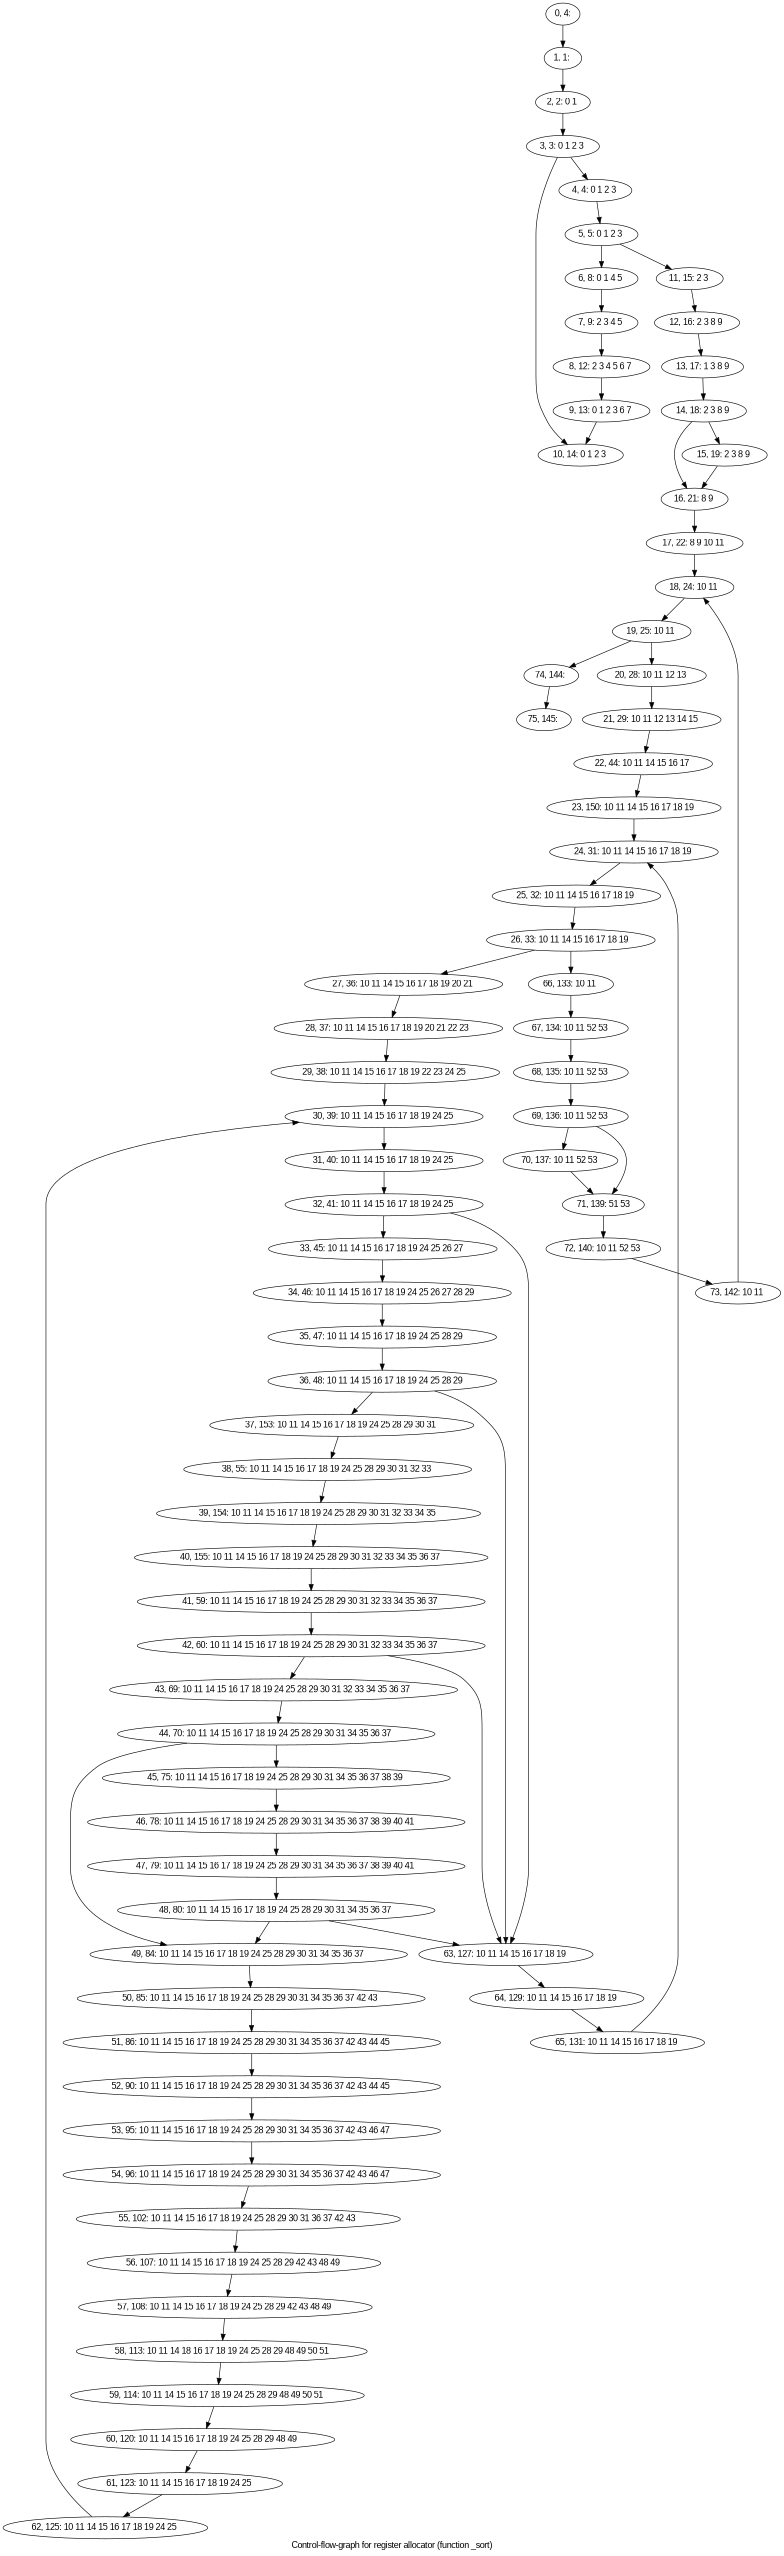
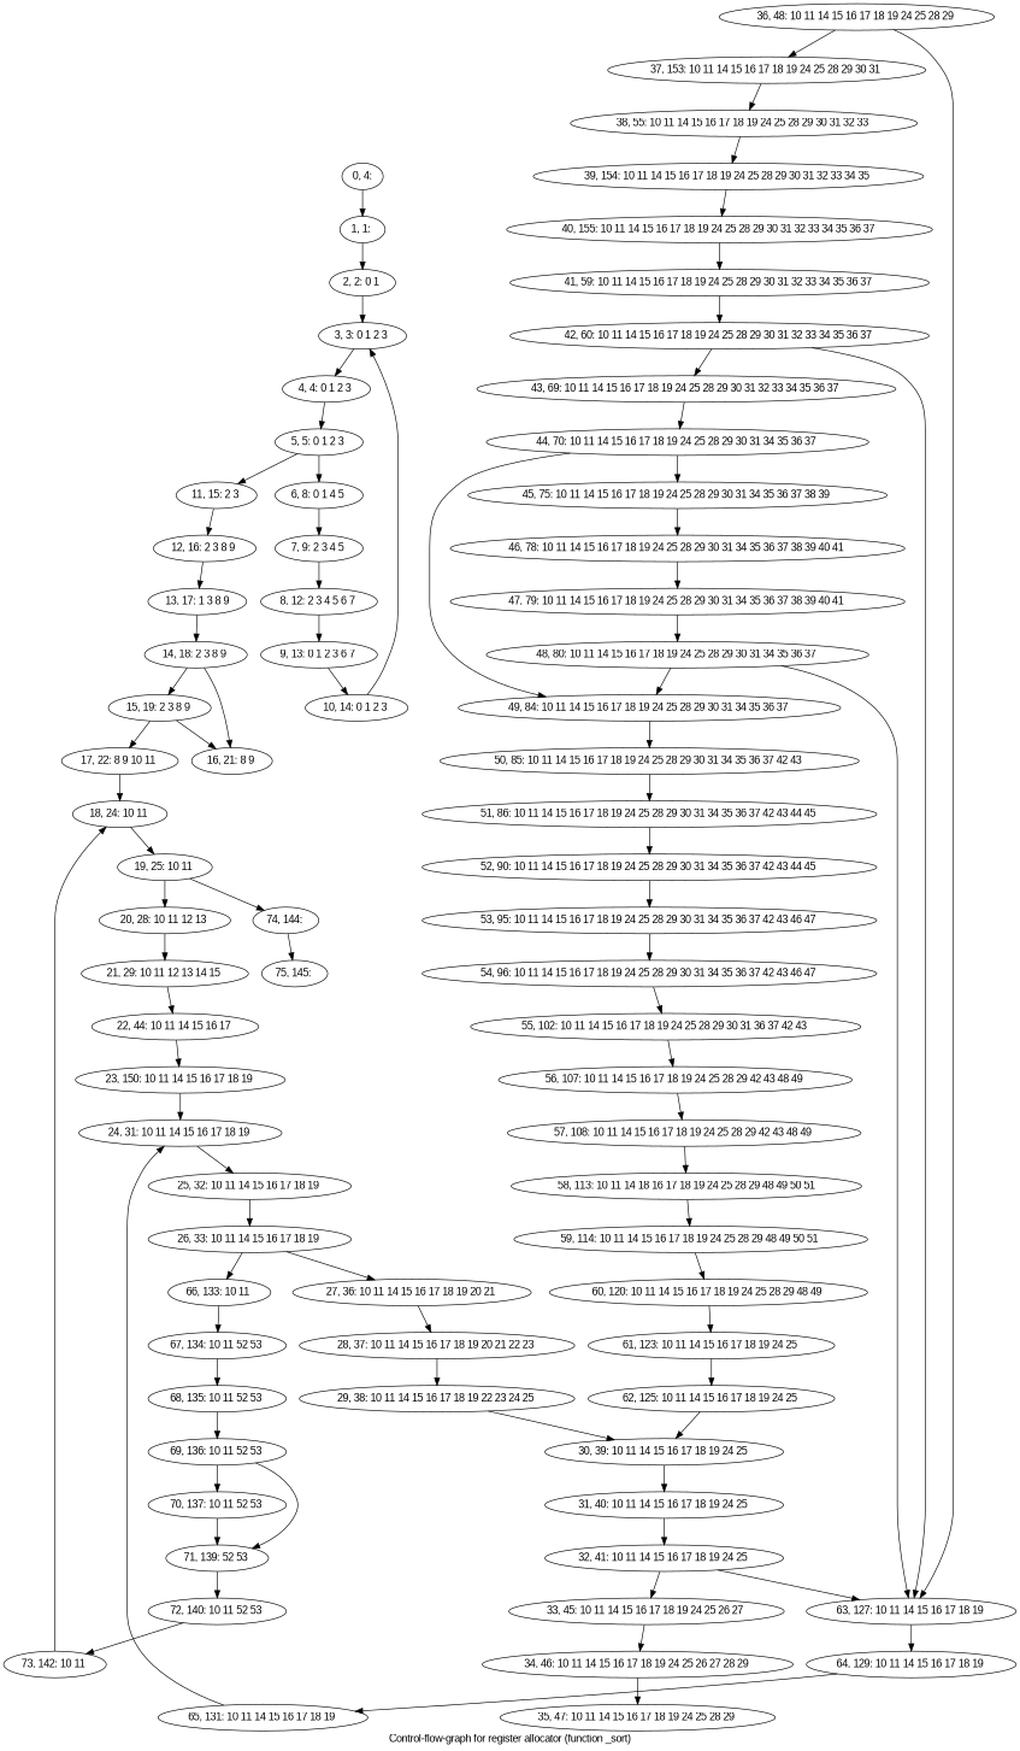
  digraph {
    fontname="Liberation Sans"
    label="Control-flow-graph for register allocator (function _sort)"
    node [fontname="Liberation Sans"]
    edge [fontname="Liberation Sans"]
    n1 [label="0, 4:"]
    n2 [label="1, 1: "]
    n3 [label="2, 2: 0 1 "]
    n4 [label="3, 3: 0 1 2 3 "]
    n5 [label="4, 4: 0 1 2 3 "]
    n6 [label="5, 5: 0 1 2 3 "]
    n7 [label="6, 8: 0 1 4 5 "]
    n8 [label="11, 15: 2 3 "]
    n9 [label="7, 9: 2 3 4 5 "]
    n10 [label="12, 16: 2 3 8 9 "]
    n11 [label="8, 12: 2 3 4 5 6 7 "]
    n12 [label="9, 13: 0 1 2 3 6 7 "]
    n13 [label="10, 14: 0 1 2 3 "]
    n14 [label="13, 17: 1 3 8 9"]
    n15 [label="14, 18: 2 3 8 9 "]
    n16 [label="15, 19: 2 3 8 9 "]
    n17 [label="16, 21: 8 9 "]
    n18 [label="17, 22: 8 9 10 11 "]
    n19 [label="18, 24: 10 11 "]
    n20 [label="19, 25: 10 11 "]
    n21 [label="20, 28: 10 11 12 13 "]
    n22 [label="74, 144: "]
    n23 [label="21, 29: 10 11 12 13 14 15 "]
    n24 [label="75, 145: "]
    n25 [label="22, 44: 10 11 14 15 16 17 "]
    n26 [label="23, 150: 10 11 14 15 16 17 18 19 "]
    n27 [label="24, 31: 10 11 14 15 16 17 18 19 "]
    n28 [label="25, 32: 10 11 14 15 16 17 18 19 "]
    n29 [label="26, 33: 10 11 14 15 16 17 18 19 "]
    n30 [label="27, 36: 10 11 14 15 16 17 18 19 20 21 "]
    n31 [label="66, 133: 10 11 "]
    n32 [label="28, 37: 10 11 14 15 16 17 18 19 20 21 22 23 "]
    n33 [label="67, 134: 10 11 52 53 "]
    n34 [label="29, 38: 10 11 14 15 16 17 18 19 22 23 24 25 "]
    n35 [label="30, 39: 10 11 14 15 16 17 18 19 24 25 "]
    n36 [label="31, 40: 10 11 14 15 16 17 18 19 24 25 "]
    n37 [label="32, 41: 10 11 14 15 16 17 18 19 24 25 "]
    n38 [label="33, 45: 10 11 14 15 16 17 18 19 24 25 26 27 "]
    n39 [label="63, 127: 10 11 14 15 16 17 18 19 "]
    n40 [label="34, 46: 10 11 14 15 16 17 18 19 24 25 26 27 28 29 "]
    n41 [label="64, 129: 10 11 14 15 16 17 18 19 "]
    n42 [label="35, 47: 10 11 14 15 16 17 18 19 24 25 28 29 "]
    n43 [label="36, 48: 10 11 14 15 16 17 18 19 24 25 28 29 "]
    n44 [label="37, 153: 10 11 14 15 16 17 18 19 24 25 28 29 30 31 "]
    n45 [label="38, 55: 10 11 14 15 16 17 18 19 24 25 28 29 30 31 32 33 "]
    n46 [label="39, 154: 10 11 14 15 16 17 18 19 24 25 28 29 30 31 32 33 34 35 "]
    n47 [label="40, 155: 10 11 14 15 16 17 18 19 24 25 28 29 30 31 32 33 34 35 36 37 "]
    n48 [label="41, 59: 10 11 14 15 16 17 18 19 24 25 28 29 30 31 32 33 34 35 36 37 "]
    n49 [label="42, 60: 10 11 14 15 16 17 18 19 24 25 28 29 30 31 32 33 34 35 36 37 "]
    n50 [label="43, 69: 10 11 14 15 16 17 18 19 24 25 28 29 30 31 32 33 34 35 36 37 "]
    n51 [label="44, 70: 10 11 14 15 16 17 18 19 24 25 28 29 30 31 34 35 36 37 "]
    n52 [label="45, 75: 10 11 14 15 16 17 18 19 24 25 28 29 30 31 34 35 36 37 38 39 "]
    n53 [label="49, 84: 10 11 14 15 16 17 18 19 24 25 28 29 30 31 34 35 36 37 "]
    n54 [label="46, 78: 10 11 14 15 16 17 18 19 24 25 28 29 30 31 34 35 36 37 38 39 40 41 "]
    n55 [label="50, 85: 10 11 14 15 16 17 18 19 24 25 28 29 30 31 34 35 36 37 42 43 "]
    n56 [label="47, 79: 10 11 14 15 16 17 18 19 24 25 28 29 30 31 34 35 36 37 38 39 40 41 "]
    n57 [label="48, 80: 10 11 14 15 16 17 18 19 24 25 28 29 30 31 34 35 36 37 "]
    n58 [label="51, 86: 10 11 14 15 16 17 18 19 24 25 28 29 30 31 34 35 36 37 42 43 44 45 "]
    n59 [label="52, 90: 10 11 14 15 16 17 18 19 24 25 28 29 30 31 34 35 36 37 42 43 44 45 "]
    n60 [label="53, 95: 10 11 14 15 16 17 18 19 24 25 28 29 30 31 34 35 36 37 42 43 46 47 "]
    n61 [label="54, 96: 10 11 14 15 16 17 18 19 24 25 28 29 30 31 34 35 36 37 42 43 46 47 "]
    n62 [label="55, 102: 10 11 14 15 16 17 18 19 24 25 28 29 30 31 36 37 42 43 "]
    n63 [label="56, 107: 10 11 14 15 16 17 18 19 24 25 28 29 42 43 48 49 "]
    n64 [label="57, 108: 10 11 14 15 16 17 18 19 24 25 28 29 42 43 48 49 "]
    n65 [label="58, 113: 10 11 14 18 16 17 18 19 24 25 28 29 48 49 50 51"]
    n66 [label="59, 114: 10 11 14 15 16 17 18 19 24 25 28 29 48 49 50 51 "]
    n67 [label="60, 120: 10 11 14 15 16 17 18 19 24 25 28 29 48 49 "]
    n68 [label="61, 123: 10 11 14 15 16 17 18 19 24 25 "]
    n69 [label="62, 125: 10 11 14 15 16 17 18 19 24 25 "]
    n70 [label="65, 131: 10 11 14 15 16 17 18 19 "]
    n71 [label="68, 135: 10 11 52 53 "]
    n72 [label="69, 136: 10 11 52 53 "]
    n73 [label="70, 137: 10 11 52 53 "]
-   n74 [label="71, 139: 51 53"]
+   n74 [label="71, 139: 52 53 "]
    n75 [label="72, 140: 10 11 52 53 "]
    n76 [label="73, 142: 10 11 "]
    n1 -> n2
    n2 -> n3
    n3 -> n4
    n4 -> n5
    n5 -> n6
    n6 -> n7
    n6 -> n8
    n7 -> n9
    n8 -> n10
    n9 -> n11
    n10 -> n14
    n11 -> n12
    n12 -> n13
-   n4 -> n13
+   n13 -> n4
    n14 -> n15
    n15 -> n16
    n15 -> n17
    n16 -> n17
-   n17 -> n18
+   n16 -> n18
    n18 -> n19
    n19 -> n20
    n20 -> n21
    n20 -> n22
    n21 -> n23
    n22 -> n24
    n23 -> n25
    n25 -> n26
    n26 -> n27
    n27 -> n28
    n28 -> n29
    n29 -> n30
    n29 -> n31
    n30 -> n32
    n31 -> n33
    n32 -> n34
    n33 -> n71
    n34 -> n35
    n35 -> n36
    n36 -> n37
    n37 -> n38
    n37 -> n39
    n38 -> n40
    n39 -> n41
    n40 -> n42
    n41 -> n70
-   n42 -> n43
    n43 -> n39
    n43 -> n44
    n44 -> n45
    n45 -> n46
    n46 -> n47
    n47 -> n48
    n48 -> n49
    n49 -> n39
    n49 -> n50
    n50 -> n51
    n51 -> n52
    n51 -> n53
    n52 -> n54
    n53 -> n55
    n54 -> n56
    n55 -> n58
    n56 -> n57
    n57 -> n39
    n57 -> n53
    n58 -> n59
    n59 -> n60
    n60 -> n61
    n61 -> n62
    n62 -> n63
    n63 -> n64
    n64 -> n65
    n65 -> n66
    n66 -> n67
    n67 -> n68
    n68 -> n69
    n69 -> n35
    n70 -> n27
    n71 -> n72
    n72 -> n73
    n72 -> n74
    n73 -> n74
    n74 -> n75
    n75 -> n76
    n76 -> n19
  }
